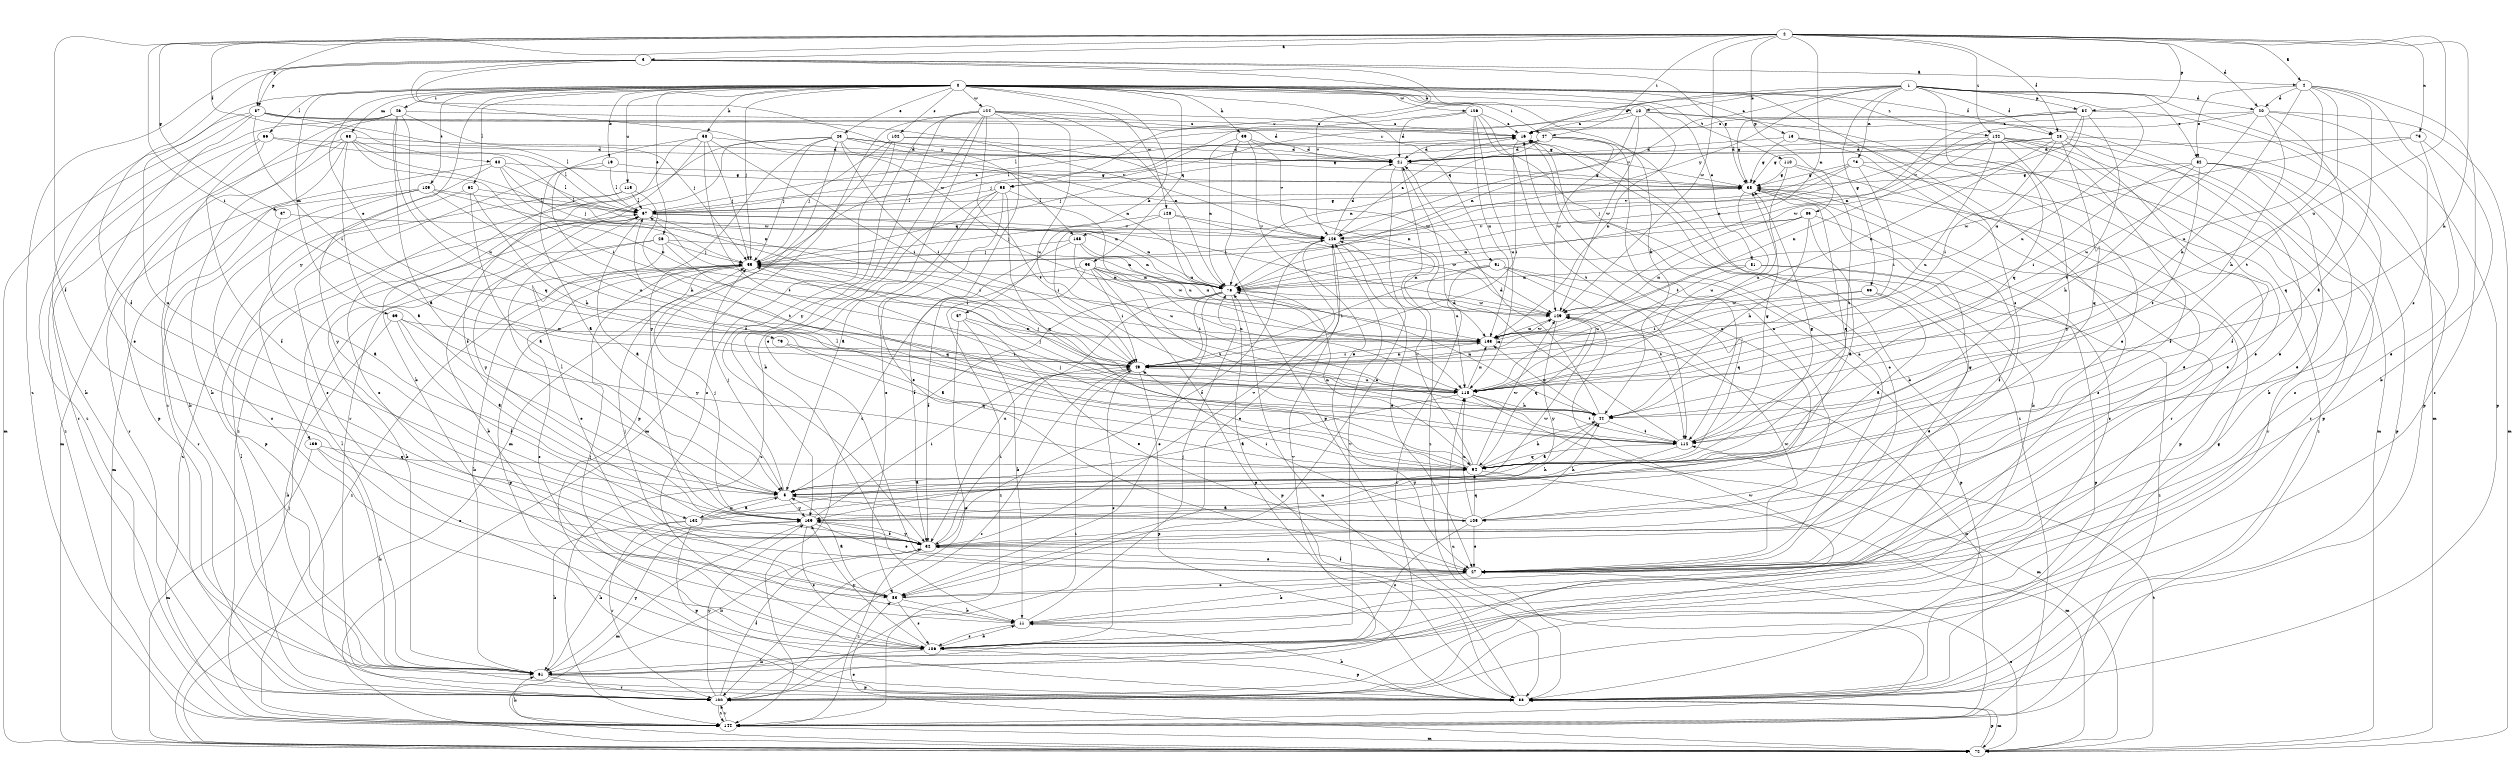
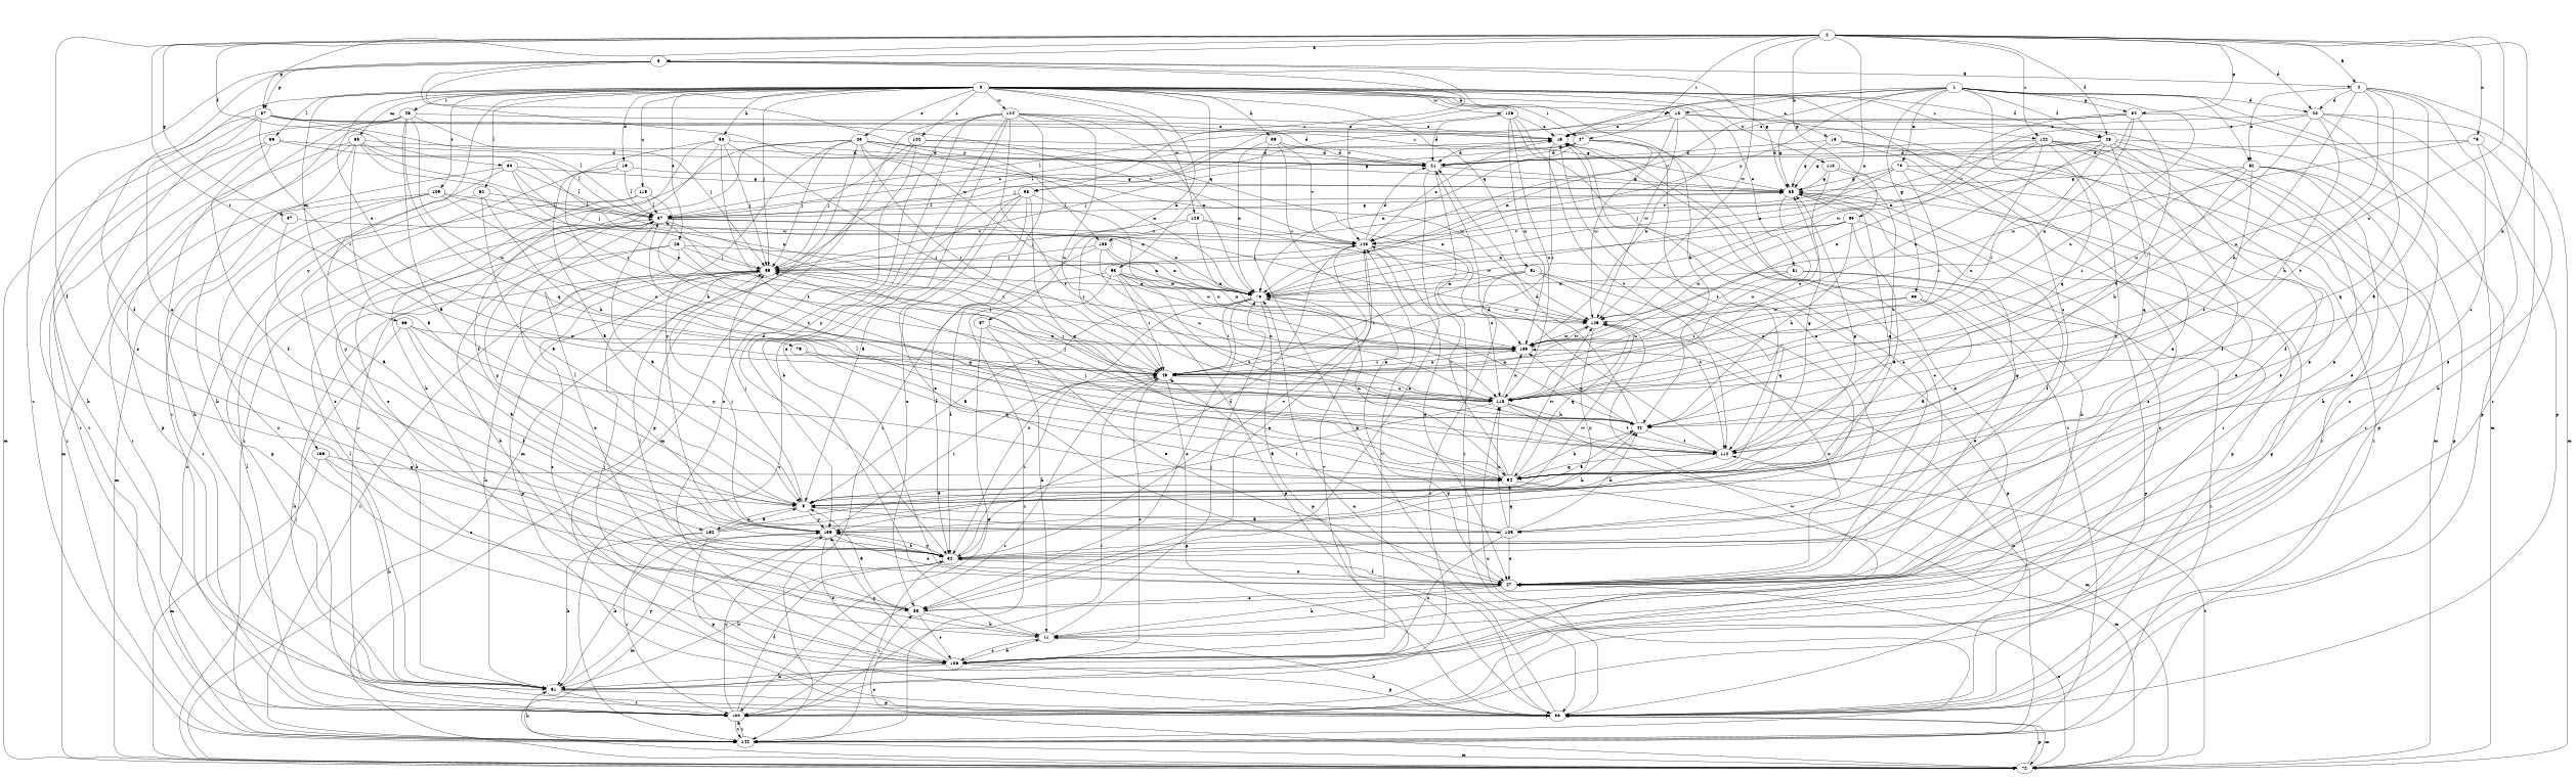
  strict digraph {
    0
    10
    13
    19
    23
    26
    28
    39
    44
    46
    47
    55
    57
    58
    62
    66
    68
    69
    79
    81
    91
    93
    102
    105
    109
    110
    115
    124
    126
    128
    132
    136
    142
    16
    72
    78
    129
    27
    67
    133
    38
    144
    100
    106
    21
    5
    49
    139
    88
    94
    11
    61
    83
    32
    123
    112
    118
    1
    20
    36
    73
    82
    84
    98
    138
    2
    3
    4
    30
    37
    75
    85
    87
    0 -> 10 [label=b]
    0 -> 13 [label=c]
-   0 -> 19 [label=b]
+   0 -> 19 [label=d]
    0 -> 23 [label=e]
    0 -> 26 [label=e]
    0 -> 28 [label=f]
    0 -> 39 [label=h]
    0 -> 44 [label=h]
    0 -> 46 [label=i]
    0 -> 47 [label=i]
    0 -> 55 [label=j]
    0 -> 57 [label=k]
    0 -> 58 [label=k]
    0 -> 62 [label=l]
    0 -> 66 [label=l]
    0 -> 68 [label=m]
    0 -> 69 [label=m]
    0 -> 79 [label=o]
    0 -> 81 [label=o]
    0 -> 91 [label=q]
    0 -> 93 [label=q]
    0 -> 102 [label=s]
    0 -> 105 [label=s]
    0 -> 109 [label=t]
    0 -> 110 [label=t]
    0 -> 115 [label=u]
    0 -> 124 [label=w]
    0 -> 126 [label=w]
    0 -> 128 [label=w]
    0 -> 132 [label=x]
    0 -> 136 [label=y]
    0 -> 142 [label=z]
    10 -> 16 [label=c]
    10 -> 72 [label=m]
    10 -> 78 [label=n]
    10 -> 129 [label=w]
    10 -> 27 [label=e]
    10 -> 67 [label=l]
    10 -> 133 [label=x]
    13 -> 38 [label=g]
    13 -> 144 [label=z]
    13 -> 100 [label=r]
    13 -> 106 [label=s]
    13 -> 21 [label=d]
    19 -> 44 [label=h]
    19 -> 67 [label=l]
    19 -> 38 [label=g]
    19 -> 5 [label=a]
    23 -> 55 [label=j]
    23 -> 78 [label=n]
    23 -> 133 [label=x]
    23 -> 38 [label=g]
    23 -> 144 [label=z]
    23 -> 100 [label=r]
    23 -> 21 [label=d]
    23 -> 49 [label=i]
    23 -> 139 [label=y]
    23 -> 88 [label=p]
    26 -> 55 [label=j]
    26 -> 78 [label=n]
    26 -> 94 [label=q]
    26 -> 11 [label=b]
    26 -> 61 [label=k]
    26 -> 83 [label=o]
    28 -> 27 [label=e]
    28 -> 133 [label=x]
    28 -> 38 [label=g]
    28 -> 106 [label=s]
    28 -> 21 [label=d]
    28 -> 49 [label=i]
    28 -> 94 [label=q]
    28 -> 32 [label=f]
    39 -> 78 [label=n]
    39 -> 27 [label=e]
    39 -> 21 [label=d]
    39 -> 88 [label=p]
    39 -> 123 [label=v]
    44 -> 55 [label=j]
    44 -> 78 [label=n]
    44 -> 133 [label=x]
    44 -> 21 [label=d]
    44 -> 5 [label=a]
    44 -> 112 [label=t]
    46 -> 55 [label=j]
    46 -> 16 [label=c]
    46 -> 144 [label=z]
    46 -> 100 [label=r]
    46 -> 5 [label=a]
    46 -> 94 [label=q]
    46 -> 61 [label=k]
    46 -> 118 [label=u]
    47 -> 55 [label=j]
    47 -> 78 [label=n]
    47 -> 129 [label=w]
    47 -> 67 [label=l]
    47 -> 21 [label=d]
    47 -> 11 [label=b]
    47 -> 112 [label=t]
    55 -> 78 [label=n]
    55 -> 144 [label=z]
    55 -> 106 [label=s]
    55 -> 88 [label=p]
    55 -> 61 [label=k]
    57 -> 27 [label=e]
    57 -> 133 [label=x]
    57 -> 100 [label=r]
    57 -> 11 [label=b]
    58 -> 55 [label=j]
    58 -> 106 [label=s]
    58 -> 21 [label=d]
    58 -> 49 [label=i]
    58 -> 11 [label=b]
    58 -> 32 [label=f]
    58 -> 112 [label=t]
    62 -> 44 [label=h]
    62 -> 67 [label=l]
    62 -> 144 [label=z]
    62 -> 5 [label=a]
    66 -> 129 [label=w]
    66 -> 144 [label=z]
    66 -> 100 [label=r]
    66 -> 21 [label=d]
    66 -> 32 [label=f]
    68 -> 72 [label=m]
    68 -> 67 [label=l]
    68 -> 133 [label=x]
    68 -> 21 [label=d]
    68 -> 5 [label=a]
    68 -> 49 [label=i]
    68 -> 88 [label=p]
    68 -> 61 [label=k]
    69 -> 133 [label=x]
    69 -> 5 [label=a]
    69 -> 94 [label=y]
    69 -> 61 [label=k]
    69 -> 32 [label=f]
    79 -> 49 [label=i]
    79 -> 94 [label=q]
    81 -> 78 [label=n]
    81 -> 144 [label=z]
    81 -> 88 [label=p]
    81 -> 118 [label=u]
    91 -> 78 [label=n]
    91 -> 100 [label=r]
    91 -> 49 [label=i]
    91 -> 88 [label=p]
    91 -> 94 [label=q]
    91 -> 112 [label=t]
    93 -> 78 [label=n]
    93 -> 129 [label=w]
    93 -> 144 [label=z]
    93 -> 49 [label=i]
    93 -> 88 [label=p]
    93 -> 32 [label=f]
    93 -> 112 [label=t]
    93 -> 118 [label=u]
    102 -> 55 [label=j]
    102 -> 72 [label=m]
    102 -> 129 [label=w]
    102 -> 106 [label=s]
    102 -> 21 [label=d]
    105 -> 44 [label=h]
    105 -> 16 [label=c]
    105 -> 27 [label=e]
    105 -> 67 [label=l]
    105 -> 106 [label=s]
    105 -> 5 [label=a]
    105 -> 49 [label=i]
    105 -> 94 [label=q]
    105 -> 118 [label=u]
    109 -> 72 [label=m]
    109 -> 78 [label=n]
    109 -> 67 [label=l]
    109 -> 100 [label=r]
    109 -> 106 [label=s]
    109 -> 118 [label=u]
    110 -> 27 [label=e]
    110 -> 38 [label=g]
    110 -> 112 [label=t]
    110 -> 118 [label=u]
    115 -> 67 [label=l]
    115 -> 88 [label=p]
    115 -> 83 [label=o]
    115 -> 112 [label=t]
    124 -> 16 [label=c]
    124 -> 72 [label=m]
    124 -> 78 [label=n]
    124 -> 27 [label=e]
    124 -> 144 [label=z]
    124 -> 21 [label=d]
    124 -> 139 [label=y]
    124 -> 11 [label=b]
    124 -> 32 [label=f]
    124 -> 112 [label=t]
    124 -> 118 [label=u]
    126 -> 55 [label=j]
    126 -> 16 [label=c]
    126 -> 133 [label=x]
    126 -> 144 [label=z]
    126 -> 21 [label=d]
    126 -> 112 [label=t]
    126 -> 118 [label=u]
    128 -> 55 [label=j]
    128 -> 129 [label=w]
    128 -> 133 [label=x]
    128 -> 49 [label=i]
    128 -> 123 [label=v]
    132 -> 44 [label=h]
    132 -> 129 [label=w]
    132 -> 100 [label=r]
    132 -> 5 [label=a]
    132 -> 88 [label=p]
    132 -> 61 [label=k]
    136 -> 72 [label=m]
    136 -> 94 [label=q]
    136 -> 61 [label=k]
    136 -> 83 [label=o]
    142 -> 78 [label=n]
    142 -> 27 [label=e]
    142 -> 133 [label=x]
    142 -> 100 [label=r]
    142 -> 21 [label=d]
    142 -> 139 [label=y]
    142 -> 88 [label=p]
    142 -> 32 [label=f]
    142 -> 118 [label=u]
    16 -> 21 [label=d]
    16 -> 49 [label=i]
    16 -> 61 [label=k]
    72 -> 55 [label=j]
    72 -> 27 [label=e]
    72 -> 88 [label=p]
    72 -> 83 [label=o]
    72 -> 112 [label=t]
    78 -> 129 [label=w]
    78 -> 5 [label=a]
    78 -> 49 [label=i]
    78 -> 88 [label=p]
    78 -> 83 [label=o]
    78 -> 32 [label=u]
    129 -> 133 [label=x]
    129 -> 139 [label=y]
    129 -> 94 [label=q]
    27 -> 16 [label=c]
    27 -> 129 [label=w]
    27 -> 11 [label=b]
    27 -> 83 [label=o]
    27 -> 32 [label=f]
    67 -> 16 [label=c]
    67 -> 78 [label=n]
    67 -> 38 [label=g]
    67 -> 5 [label=a]
    67 -> 49 [label=i]
    67 -> 139 [label=y]
    67 -> 123 [label=v]
    133 -> 129 [label=w]
    133 -> 49 [label=i]
    38 -> 67 [label=l]
    38 -> 106 [label=s]
    38 -> 88 [label=p]
    38 -> 94 [label=q]
    38 -> 118 [label=u]
    144 -> 72 [label=m]
    144 -> 133 [label=x]
    144 -> 100 [label=r]
    144 -> 61 [label=k]
    100 -> 67 [label=l]
    100 -> 144 [label=z]
    100 -> 49 [label=i]
    100 -> 139 [label=y]
    100 -> 32 [label=f]
    106 -> 55 [label=j]
    106 -> 139 [label=y]
    106 -> 88 [label=p]
    106 -> 11 [label=b]
    106 -> 61 [label=k]
    106 -> 123 [label=v]
    21 -> 38 [label=g]
    21 -> 144 [label=z]
    21 -> 83 [label=o]
    5 -> 55 [label=j]
    5 -> 105 [label=s]
    5 -> 132 [label=x]
    5 -> 139 [label=y]
    49 -> 133 [label=x]
    49 -> 100 [label=r]
    49 -> 106 [label=s]
    49 -> 88 [label=p]
    49 -> 118 [label=u]
    139 -> 55 [label=j]
    139 -> 16 [label=c]
    139 -> 72 [label=m]
    139 -> 27 [label=e]
    139 -> 106 [label=s]
    139 -> 49 [label=i]
    139 -> 61 [label=k]
    139 -> 32 [label=f]
    88 -> 72 [label=m]
    88 -> 78 [label=n]
    88 -> 38 [label=g]
    88 -> 11 [label=b]
    88 -> 118 [label=u]
    94 -> 44 [label=h]
    94 -> 55 [label=j]
    94 -> 72 [label=m]
    94 -> 78 [label=n]
    94 -> 129 [label=w]
    94 -> 67 [label=l]
    94 -> 38 [label=g]
    94 -> 5 [label=a]
    94 -> 123 [label=v]
    11 -> 78 [label=j]
    11 -> 106 [label=s]
    61 -> 129 [label=w]
    61 -> 67 [label=l]
    61 -> 100 [label=r]
    61 -> 139 [label=y]
    61 -> 88 [label=p]
    61 -> 123 [label=v]
    83 -> 55 [label=j]
    83 -> 16 [label=c]
    83 -> 106 [label=s]
    83 -> 5 [label=a]
    83 -> 11 [label=b]
    32 -> 27 [label=e]
    32 -> 38 [label=g]
    32 -> 144 [label=z]
    32 -> 49 [label=i]
    32 -> 139 [label=y]
    32 -> 61 [label=k]
    32 -> 123 [label=v]
    123 -> 55 [label=j]
    123 -> 16 [label=c]
    123 -> 27 [label=e]
    123 -> 21 [label=d]
    123 -> 83 [label=o]
    123 -> 32 [label=f]
    123 -> 118 [label=u]
    112 -> 38 [label=g]
    112 -> 21 [label=d]
    112 -> 139 [label=y]
    112 -> 94 [label=q]
    118 -> 44 [label=h]
    118 -> 55 [label=j]
    118 -> 72 [label=m]
    118 -> 67 [label=l]
    118 -> 133 [label=x]
    118 -> 5 [label=a]
    118 -> 112 [label=t]
    1 -> 10 [label=b]
    1 -> 28 [label=f]
    1 -> 16 [label=c]
    1 -> 72 [label=m]
    1 -> 94 [label=q]
    1 -> 123 [label=v]
    1 -> 118 [label=u]
    1 -> 20 [label=d]
    1 -> 36 [label=g]
    1 -> 73 [label=n]
    1 -> 82 [label=o]
    1 -> 84 [label=p]
    1 -> 98 [label=r]
    1 -> 138 [label=y]
    20 -> 44 [label=h]
    20 -> 16 [label=c]
    20 -> 72 [label=m]
    20 -> 88 [label=p]
    20 -> 94 [label=q]
    20 -> 123 [label=v]
    20 -> 118 [label=u]
    36 -> 129 [label=w]
    36 -> 27 [label=e]
    36 -> 5 [label=a]
    36 -> 49 [label=i]
    73 -> 55 [label=j]
    73 -> 27 [label=e]
    73 -> 38 [label=g]
    73 -> 100 [label=r]
    73 -> 49 [label=i]
    73 -> 123 [label=v]
    82 -> 44 [label=h]
    82 -> 27 [label=e]
    82 -> 38 [label=g]
    82 -> 49 [label=i]
    82 -> 88 [label=p]
    82 -> 11 [label=b]
    82 -> 112 [label=t]
    84 -> 16 [label=c]
    84 -> 78 [label=n]
    84 -> 129 [label=w]
    84 -> 133 [label=x]
    84 -> 38 [label=g]
    84 -> 88 [label=p]
    84 -> 112 [label=t]
    98 -> 27 [label=e]
    98 -> 67 [label=l]
    98 -> 144 [label=z]
    98 -> 5 [label=a]
    98 -> 94 [label=q]
    98 -> 83 [label=o]
    98 -> 118 [label=u]
    138 -> 55 [label=j]
    138 -> 78 [label=n]
    138 -> 133 [label=x]
    138 -> 32 [label=f]
    138 -> 118 [label=u]
    2 -> 28 [label=f]
    2 -> 44 [label=h]
    2 -> 47 [label=i]
    2 -> 142 [label=z]
    2 -> 78 [label=n]
    2 -> 129 [label=w]
    2 -> 49 [label=i]
    2 -> 32 [label=f]
    2 -> 118 [label=u]
    2 -> 20 [label=d]
    2 -> 84 [label=p]
    2 -> 3 [label=a]
    2 -> 4 [label=a]
    2 -> 30 [label=f]
    2 -> 37 [label=g]
    2 -> 75 [label=n]
    2 -> 85 [label=p]
    2 -> 87 [label=p]
    3 -> 129 [label=w]
    3 -> 38 [label=g]
    3 -> 144 [label=z]
    3 -> 32 [label=f]
    3 -> 123 [label=v]
    3 -> 98 [label=r]
    3 -> 138 [label=y]
    3 -> 4 [label=a]
    3 -> 87 [label=p]
    4 -> 44 [label=h]
    4 -> 105 [label=s]
    4 -> 100 [label=r]
    4 -> 5 [label=a]
    4 -> 112 [label=t]
    4 -> 118 [label=u]
    4 -> 20 [label=d]
    4 -> 82 [label=o]
    30 -> 55 [label=j]
    30 -> 67 [label=l]
    30 -> 133 [label=x]
    30 -> 38 [label=g]
    30 -> 100 [label=r]
    30 -> 139 [label=y]
    37 -> 5 [label=a]
-   37 -> 123 [label=q]
+   37 -> 123 [label=v]
    75 -> 129 [label=w]
    75 -> 27 [label=e]
    75 -> 21 [label=d]
    75 -> 11 [label=b]
    85 -> 44 [label=h]
    85 -> 78 [label=n]
    85 -> 133 [label=x]
    85 -> 5 [label=a]
    85 -> 32 [label=f]
    85 -> 123 [label=v]
    87 -> 16 [label=c]
    87 -> 72 [label=m]
    87 -> 27 [label=e]
    87 -> 67 [label=l]
    87 -> 38 [label=g]
    87 -> 49 [label=i]
    87 -> 61 [label=k]
    87 -> 123 [label=v]
  }
